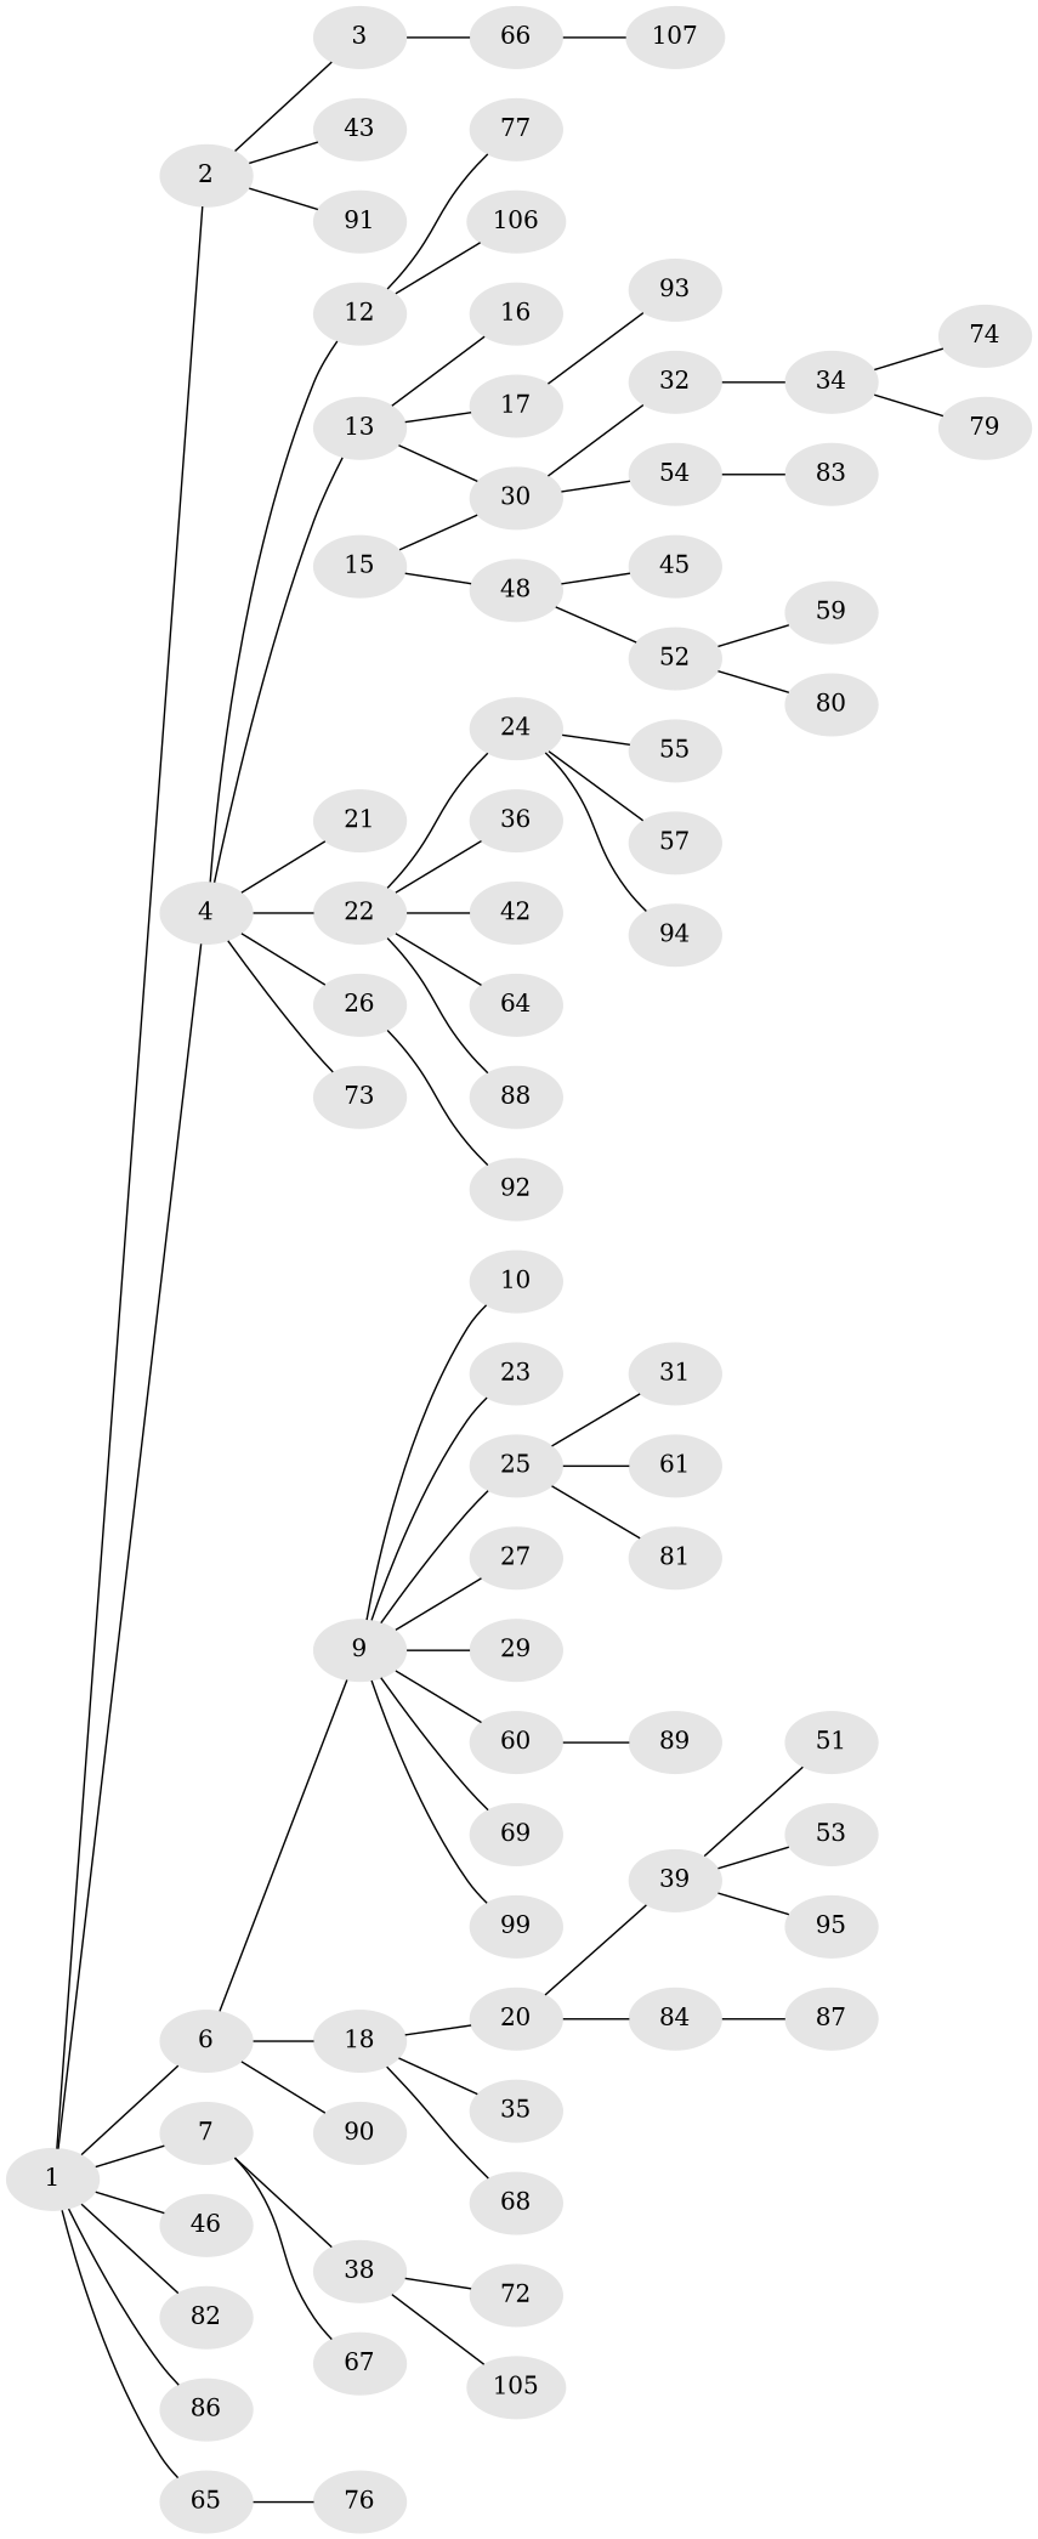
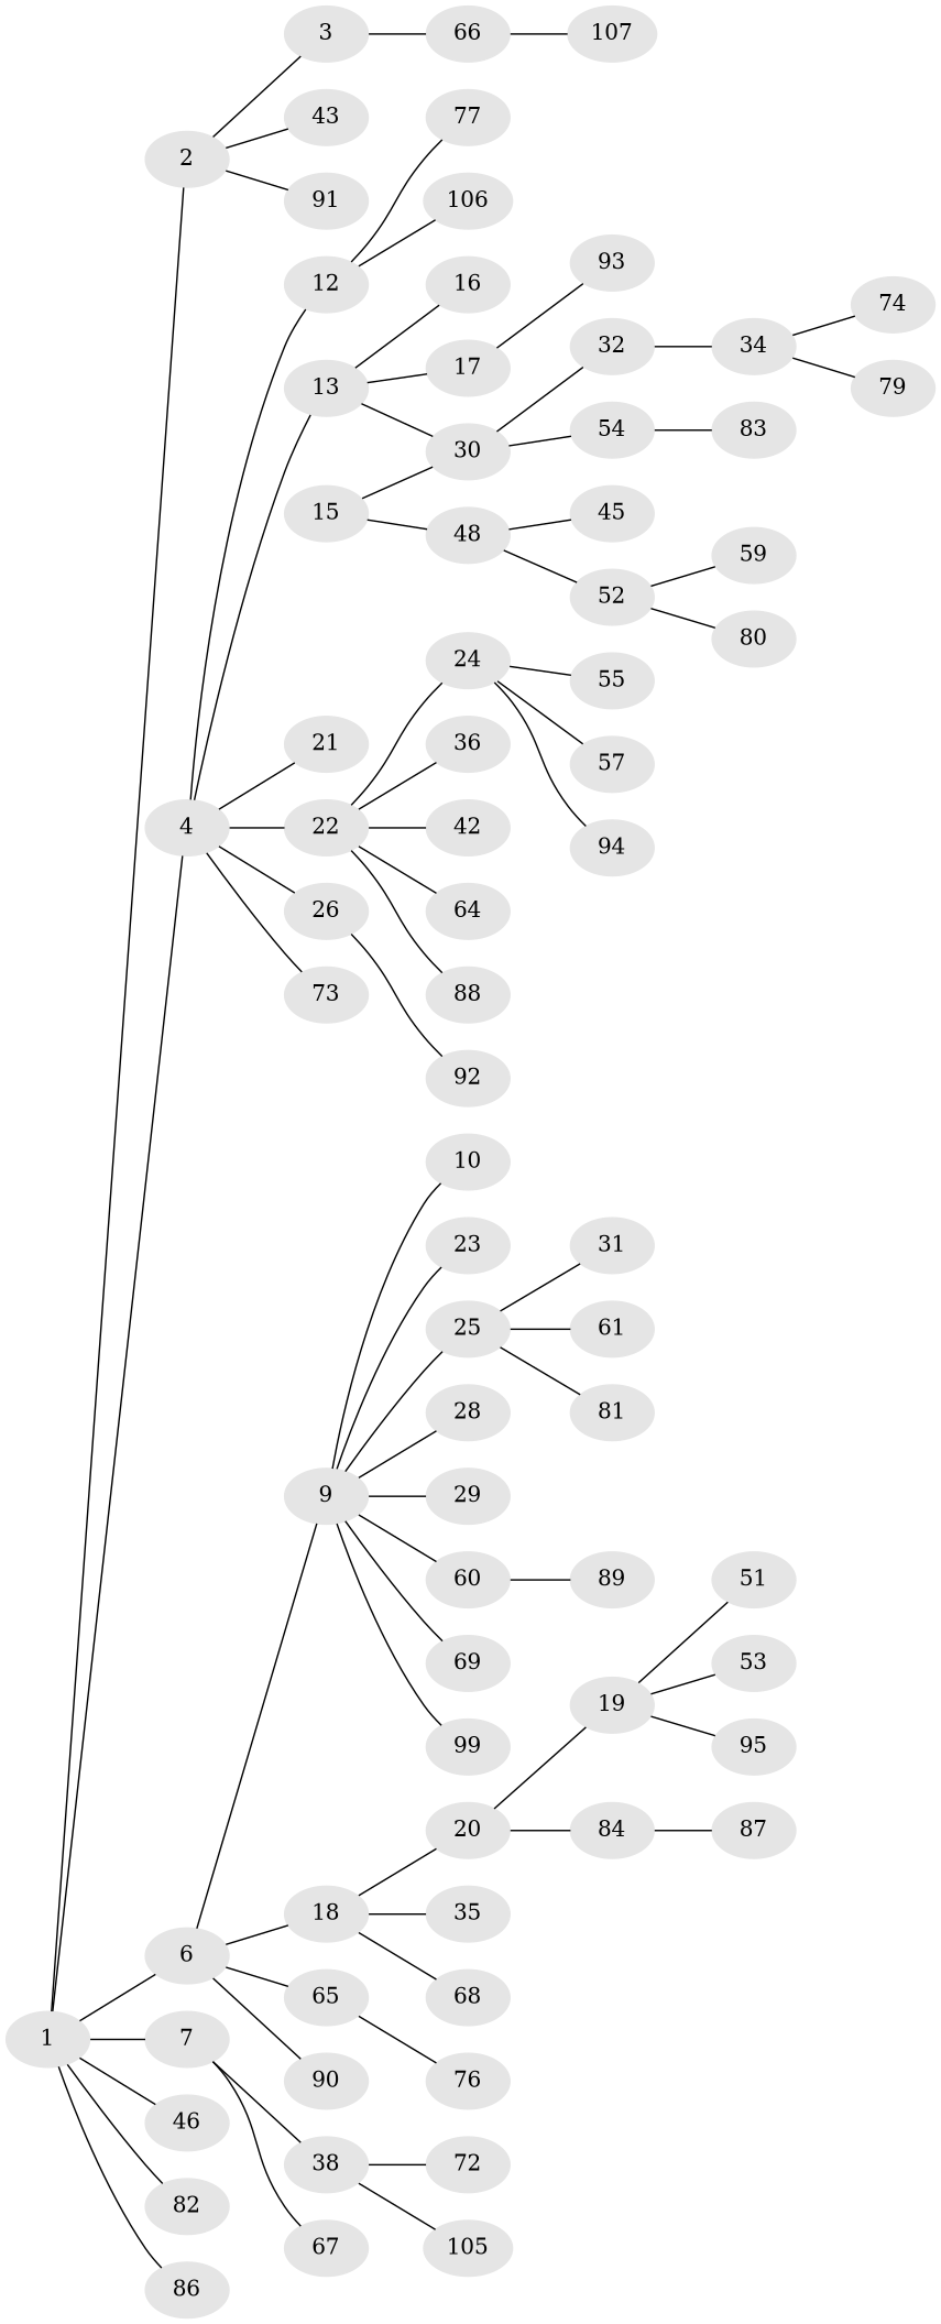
  graph {
    rankdir=LR
    node [color=gray90 style=filled]
    1 [super="+40"]
    2
    4 [super="+5"]
    6 [super="+11"]
    7 [super="+85"]
    46 [super="+75"]
    82
    86
    3 [super="+8"]
    43
    91
    12 [super="+56"]
    13 [super="+14"]
    21
    22 [super="+33"]
    26 [super="+101"]
    73
    9 [super="+19"]
    18 [super="+63"]
    65
    90
    38 [super="+48"]
    67
    66
    107
    77
    106
    16
    17 [super="+49"]
    30 [super="+44"]
    24 [super="+62"]
    36
    42
    64
    88
    92
    10
    23 [super="+71"]
    25 [super="+37"]
-   27
+   27 [label=28]
    29 [super="+58"]
    60 [super="+70"]
    69
    99
    20
    35
    68 [super="+98"]
    76
    72
    105
    31
    61
    81
    89
    n55 [label=48 super="+102"]
    15
    93 [super="+100"]
    45
    52 [super="+78"]
    32 [super="+97"]
    54
-   39 [super="+47"]
+   39 [super="+47" label=19]
    84
    51
    53
    95
    87 [super="+103"]
    55
    57
    94 [super="+96"]
    59 [super="+104"]
    80
    34 [super="+41"]
    83
    74
    79
    1 -- 2
    1 -- 4
    1 -- 6
    1 -- 7
    1 -- 46
    1 -- 82
    1 -- 86
    2 -- 3
    2 -- 43
    2 -- 91
    4 -- 12
    4 -- 13
    4 -- 21
    4 -- 22
    4 -- 26
    4 -- 73
    6 -- 9
    6 -- 18
-   1 -- 65
+   6 -- 65
    6 -- 90
    7 -- 38
    7 -- 67
    3 -- 66
    12 -- 77
    12 -- 106
    13 -- 16
    13 -- 17
    13 -- 30
    22 -- 24
    22 -- 36
    22 -- 42
    22 -- 64
    22 -- 88
    26 -- 92
    9 -- 10
    9 -- 23
    9 -- 25
    9 -- 27
    9 -- 29
    9 -- 60
    9 -- 69
    9 -- 99
    18 -- 20
    18 -- 35
    18 -- 68
    65 -- 76
    38 -- 72
    38 -- 105
    66 -- 107
    17 -- 93
    30 -- 32
    30 -- 54
    24 -- 55
    24 -- 57
    24 -- 94
    25 -- 31
    25 -- 61
    25 -- 81
    60 -- 89
    20 -- 39
    20 -- 84
    n55 -- 45
    n55 -- 52
    15 -- 30
    15 -- n55
    52 -- 59
    52 -- 80
    32 -- 34
    54 -- 83
    39 -- 51
    39 -- 53
    39 -- 95
    84 -- 87
    34 -- 74
    34 -- 79
  }
